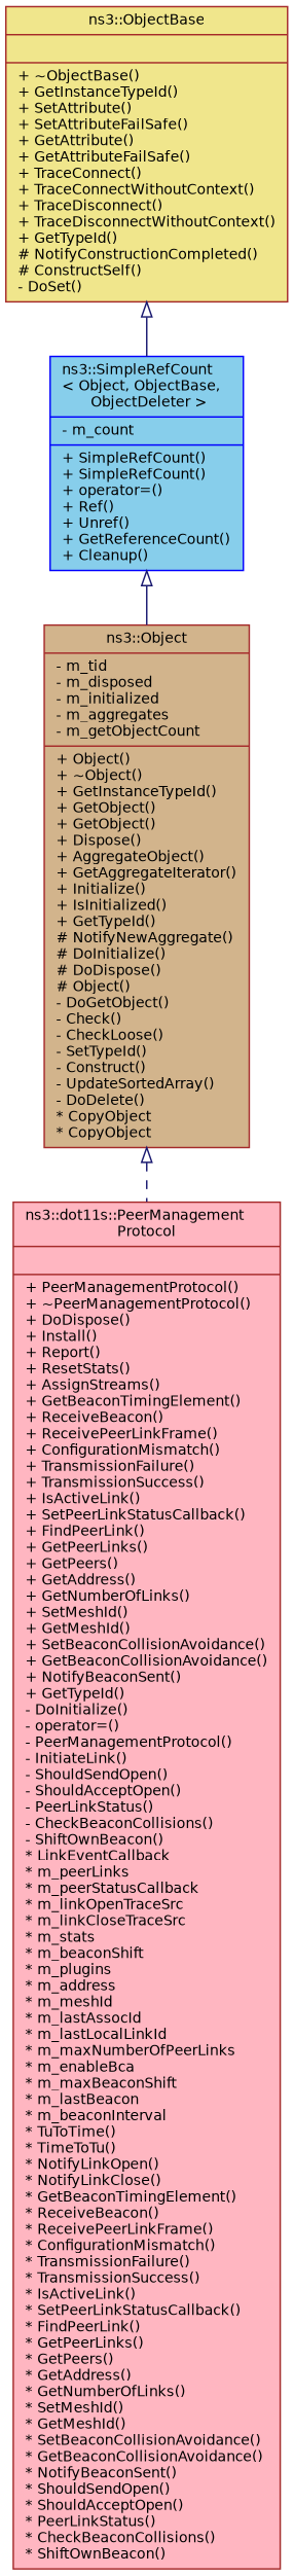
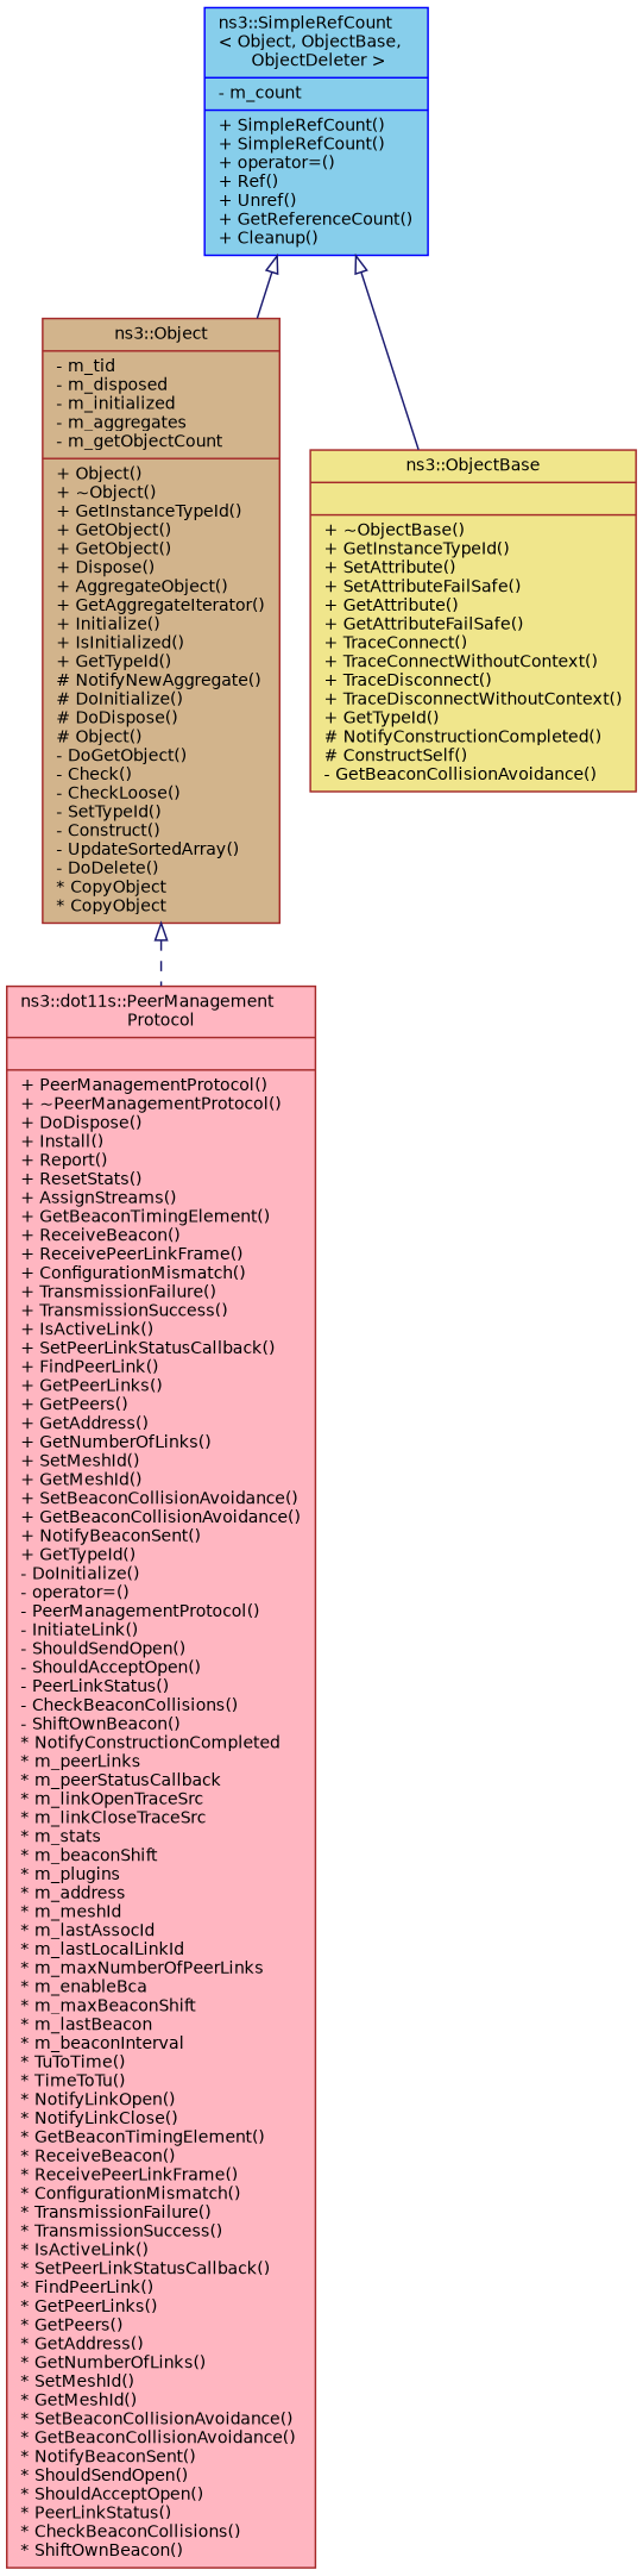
  digraph {
    node [color=brown fontname=Helvetica fontsize=10 shape=record style=filled]
    edge [arrowtail=onormal color=midnightblue dir=back fontname=Helvetica fontsize=10 labelfontname=Helvetica labelfontsize=10 style=solid]
-   n1 [fillcolor=lightpink fontcolor=black height=0.2 label="{ns3::dot11s::PeerManagement\lProtocol\n||+ PeerManagementProtocol()\l+ ~PeerManagementProtocol()\l+ DoDispose()\l+ Install()\l+ Report()\l+ ResetStats()\l+ AssignStreams()\l+ GetBeaconTimingElement()\l+ ReceiveBeacon()\l+ ReceivePeerLinkFrame()\l+ ConfigurationMismatch()\l+ TransmissionFailure()\l+ TransmissionSuccess()\l+ IsActiveLink()\l+ SetPeerLinkStatusCallback()\l+ FindPeerLink()\l+ GetPeerLinks()\l+ GetPeers()\l+ GetAddress()\l+ GetNumberOfLinks()\l+ SetMeshId()\l+ GetMeshId()\l+ SetBeaconCollisionAvoidance()\l+ GetBeaconCollisionAvoidance()\l+ NotifyBeaconSent()\l+ GetTypeId()\l- DoInitialize()\l- operator=()\l- PeerManagementProtocol()\l- InitiateLink()\l- ShouldSendOpen()\l- ShouldAcceptOpen()\l- PeerLinkStatus()\l- CheckBeaconCollisions()\l- ShiftOwnBeacon()\l* LinkEventCallback\l* m_peerLinks\l* m_peerStatusCallback\l* m_linkOpenTraceSrc\l* m_linkCloseTraceSrc\l* m_stats\l* m_beaconShift\l* m_plugins\l* m_address\l* m_meshId\l* m_lastAssocId\l* m_lastLocalLinkId\l* m_maxNumberOfPeerLinks\l* m_enableBca\l* m_maxBeaconShift\l* m_lastBeacon\l* m_beaconInterval\l* TuToTime()\l* TimeToTu()\l* NotifyLinkOpen()\l* NotifyLinkClose()\l* GetBeaconTimingElement()\l* ReceiveBeacon()\l* ReceivePeerLinkFrame()\l* ConfigurationMismatch()\l* TransmissionFailure()\l* TransmissionSuccess()\l* IsActiveLink()\l* SetPeerLinkStatusCallback()\l* FindPeerLink()\l* GetPeerLinks()\l* GetPeers()\l* GetAddress()\l* GetNumberOfLinks()\l* SetMeshId()\l* GetMeshId()\l* SetBeaconCollisionAvoidance()\l* GetBeaconCollisionAvoidance()\l* NotifyBeaconSent()\l* ShouldSendOpen()\l* ShouldAcceptOpen()\l* PeerLinkStatus()\l* CheckBeaconCollisions()\l* ShiftOwnBeacon()\l}" width=0.4]
+   n1 [fillcolor=lightpink fontcolor=black height=0.2 label="{ns3::dot11s::PeerManagement\lProtocol\n||+ PeerManagementProtocol()\l+ ~PeerManagementProtocol()\l+ DoDispose()\l+ Install()\l+ Report()\l+ ResetStats()\l+ AssignStreams()\l+ GetBeaconTimingElement()\l+ ReceiveBeacon()\l+ ReceivePeerLinkFrame()\l+ ConfigurationMismatch()\l+ TransmissionFailure()\l+ TransmissionSuccess()\l+ IsActiveLink()\l+ SetPeerLinkStatusCallback()\l+ FindPeerLink()\l+ GetPeerLinks()\l+ GetPeers()\l+ GetAddress()\l+ GetNumberOfLinks()\l+ SetMeshId()\l+ GetMeshId()\l+ SetBeaconCollisionAvoidance()\l+ GetBeaconCollisionAvoidance()\l+ NotifyBeaconSent()\l+ GetTypeId()\l- DoInitialize()\l- operator=()\l- PeerManagementProtocol()\l- InitiateLink()\l- ShouldSendOpen()\l- ShouldAcceptOpen()\l- PeerLinkStatus()\l- CheckBeaconCollisions()\l- ShiftOwnBeacon()\l* NotifyConstructionCompleted\l* m_peerLinks\l* m_peerStatusCallback\l* m_linkOpenTraceSrc\l* m_linkCloseTraceSrc\l* m_stats\l* m_beaconShift\l* m_plugins\l* m_address\l* m_meshId\l* m_lastAssocId\l* m_lastLocalLinkId\l* m_maxNumberOfPeerLinks\l* m_enableBca\l* m_maxBeaconShift\l* m_lastBeacon\l* m_beaconInterval\l* TuToTime()\l* TimeToTu()\l* NotifyLinkOpen()\l* NotifyLinkClose()\l* GetBeaconTimingElement()\l* ReceiveBeacon()\l* ReceivePeerLinkFrame()\l* ConfigurationMismatch()\l* TransmissionFailure()\l* TransmissionSuccess()\l* IsActiveLink()\l* SetPeerLinkStatusCallback()\l* FindPeerLink()\l* GetPeerLinks()\l* GetPeers()\l* GetAddress()\l* GetNumberOfLinks()\l* SetMeshId()\l* GetMeshId()\l* SetBeaconCollisionAvoidance()\l* GetBeaconCollisionAvoidance()\l* NotifyBeaconSent()\l* ShouldSendOpen()\l* ShouldAcceptOpen()\l* PeerLinkStatus()\l* CheckBeaconCollisions()\l* ShiftOwnBeacon()\l}" width=0.4]
    n2 [fillcolor=tan height=0.2 label="{ns3::Object\n|- m_tid\l- m_disposed\l- m_initialized\l- m_aggregates\l- m_getObjectCount\l|+ Object()\l+ ~Object()\l+ GetInstanceTypeId()\l+ GetObject()\l+ GetObject()\l+ Dispose()\l+ AggregateObject()\l+ GetAggregateIterator()\l+ Initialize()\l+ IsInitialized()\l+ GetTypeId()\l# NotifyNewAggregate()\l# DoInitialize()\l# DoDispose()\l# Object()\l- DoGetObject()\l- Check()\l- CheckLoose()\l- SetTypeId()\l- Construct()\l- UpdateSortedArray()\l- DoDelete()\l* CopyObject\l* CopyObject\l}" width=0.4]
    n3 [color=blue fillcolor=skyblue height=0.2 label="{ns3::SimpleRefCount\l\< Object, ObjectBase,\l ObjectDeleter \>\n|- m_count\l|+ SimpleRefCount()\l+ SimpleRefCount()\l+ operator=()\l+ Ref()\l+ Unref()\l+ GetReferenceCount()\l+ Cleanup()\l}" width=0.4]
-   n4 [fillcolor=khaki height=0.2 label="{ns3::ObjectBase\n||+ ~ObjectBase()\l+ GetInstanceTypeId()\l+ SetAttribute()\l+ SetAttributeFailSafe()\l+ GetAttribute()\l+ GetAttributeFailSafe()\l+ TraceConnect()\l+ TraceConnectWithoutContext()\l+ TraceDisconnect()\l+ TraceDisconnectWithoutContext()\l+ GetTypeId()\l# NotifyConstructionCompleted()\l# ConstructSelf()\l- DoSet()\l}" width=0.4]
+   n4 [fillcolor=khaki height=0.2 label="{ns3::ObjectBase\n||+ ~ObjectBase()\l+ GetInstanceTypeId()\l+ SetAttribute()\l+ SetAttributeFailSafe()\l+ GetAttribute()\l+ GetAttributeFailSafe()\l+ TraceConnect()\l+ TraceConnectWithoutContext()\l+ TraceDisconnect()\l+ TraceDisconnectWithoutContext()\l+ GetTypeId()\l# NotifyConstructionCompleted()\l# ConstructSelf()\l- GetBeaconCollisionAvoidance()\l}" width=0.4]
    n2 -> n1 [style=dashed]
    n3 -> n2
-   n4 -> n3
+   n3 -> n4
  }
